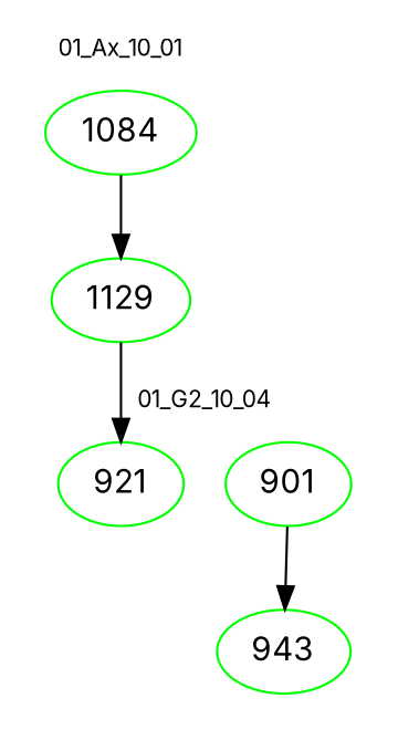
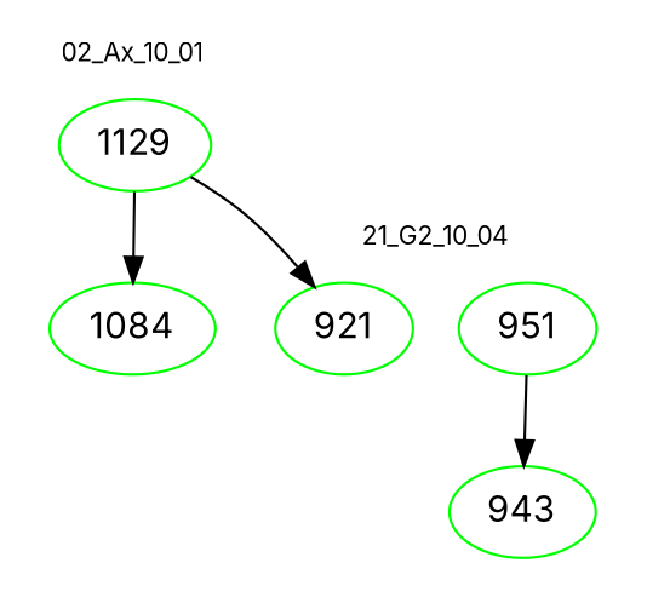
  digraph {
    fontname=Inter
    node [color=green fontname=Inter]
    edge [color=black fontname=Inter]
    n1 [label=1084]
    n2 [label=1129]
-   n3 [label=901]
+   n3 [label=951]
    n4 [label=943]
    n5 [label=921]
    subgraph cluster_1 {
      color=white
      fontsize=10
-     label="01_Ax_10_01"
+     label="02_Ax_10_01"
      n1
      n2
    }
    subgraph cluster_2 {
      color=white
      fontsize=10
-     label="01_G2_10_04"
+     label="21_G2_10_04"
      n3
      n4
      n5
    }
-   n1 -> n2
+   n2 -> n1
    n2 -> n5
    n3 -> n4
  }
